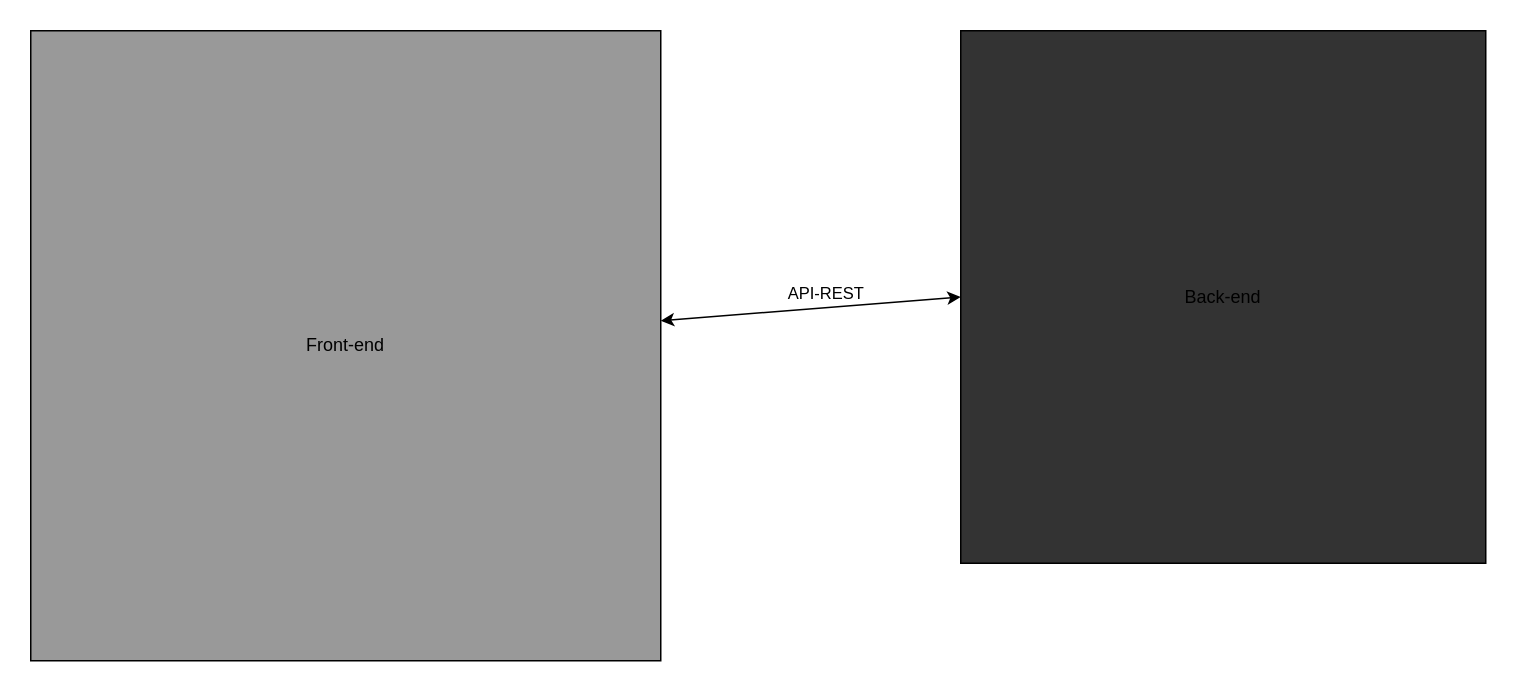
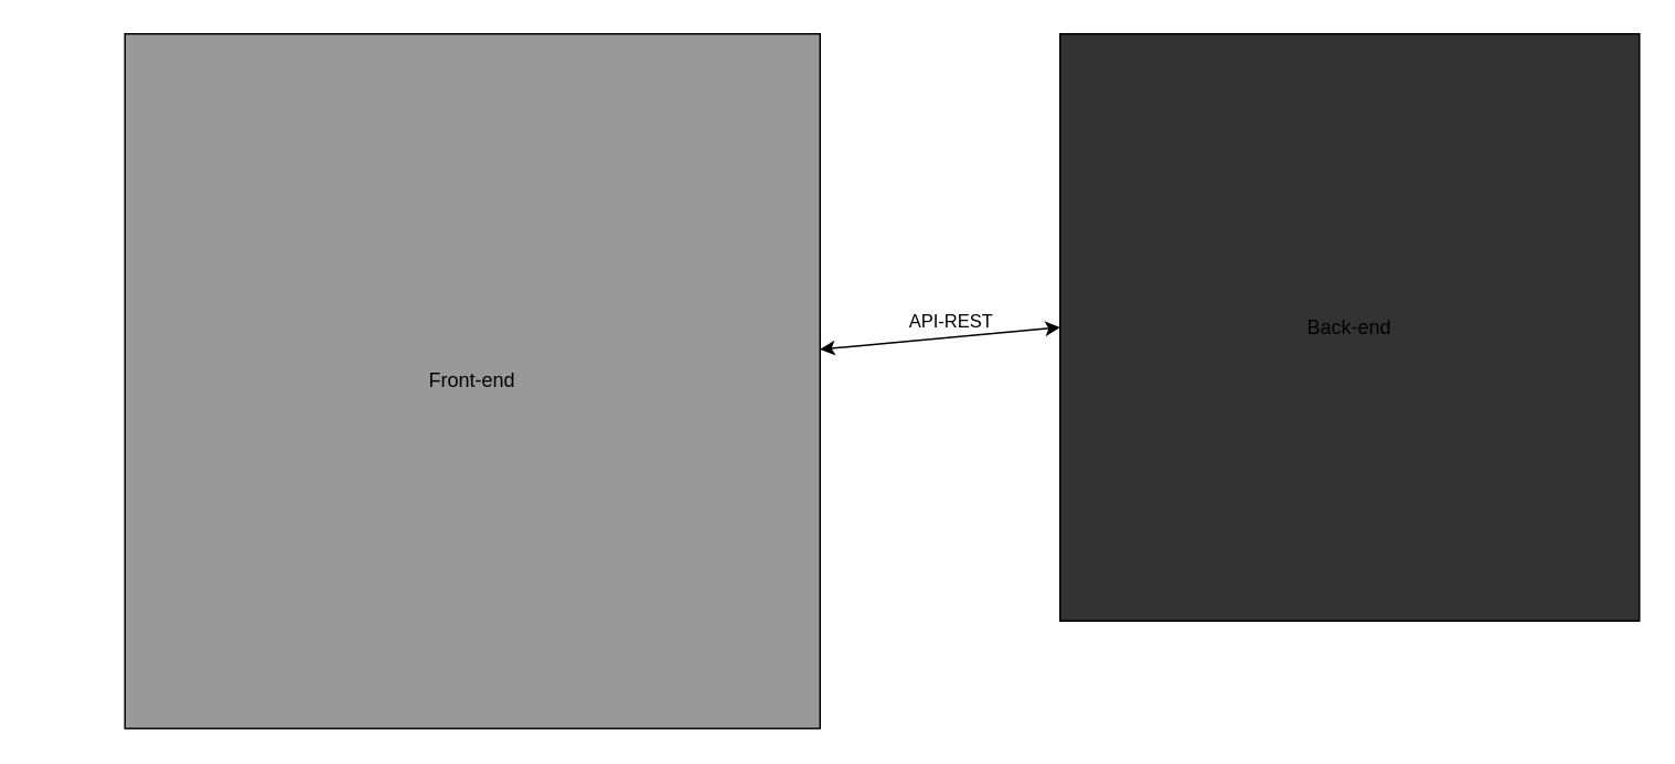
  <mxCell id="0" />
  <mxCell id="1" parent="0" />
  <mxCell id="2" style="rounded=0;orthogonalLoop=1;jettySize=auto;html=1;entryX=0;entryY=0.5;entryDx=0;entryDy=0;startArrow=classic;startFill=1;" edge="1" parent="1" source="4" target="5"><mxGeometry relative="1" as="geometry" /></mxCell>
  <mxCell id="3" value="&lt;div&gt;API-REST&lt;/div&gt;" style="edgeLabel;html=1;align=center;verticalAlign=middle;resizable=0;points=[];" vertex="1" connectable="0" parent="2"><mxGeometry x="0.15" y="-3" relative="1" as="geometry"><mxPoint x="-5" y="-13" as="offset" /></mxGeometry></mxCell>
- <mxCell id="4" value="Front-end" style="whiteSpace=wrap;html=1;aspect=fixed;fillColor=#999999;" vertex="1" parent="1"><mxGeometry x="20" y="20" width="420" height="420" as="geometry" /></mxCell>
+ <mxCell id="4" value="Front-end" style="whiteSpace=wrap;html=1;aspect=fixed;fillColor=#999999;" vertex="1" parent="1"><mxGeometry x="75" y="20" width="420" height="420" as="geometry" /></mxCell>
  <mxCell id="5" value="Back-end" style="whiteSpace=wrap;html=1;aspect=fixed;fillColor=#333333;" vertex="1" parent="1"><mxGeometry x="640" y="20" width="350" height="355" as="geometry" /></mxCell>
